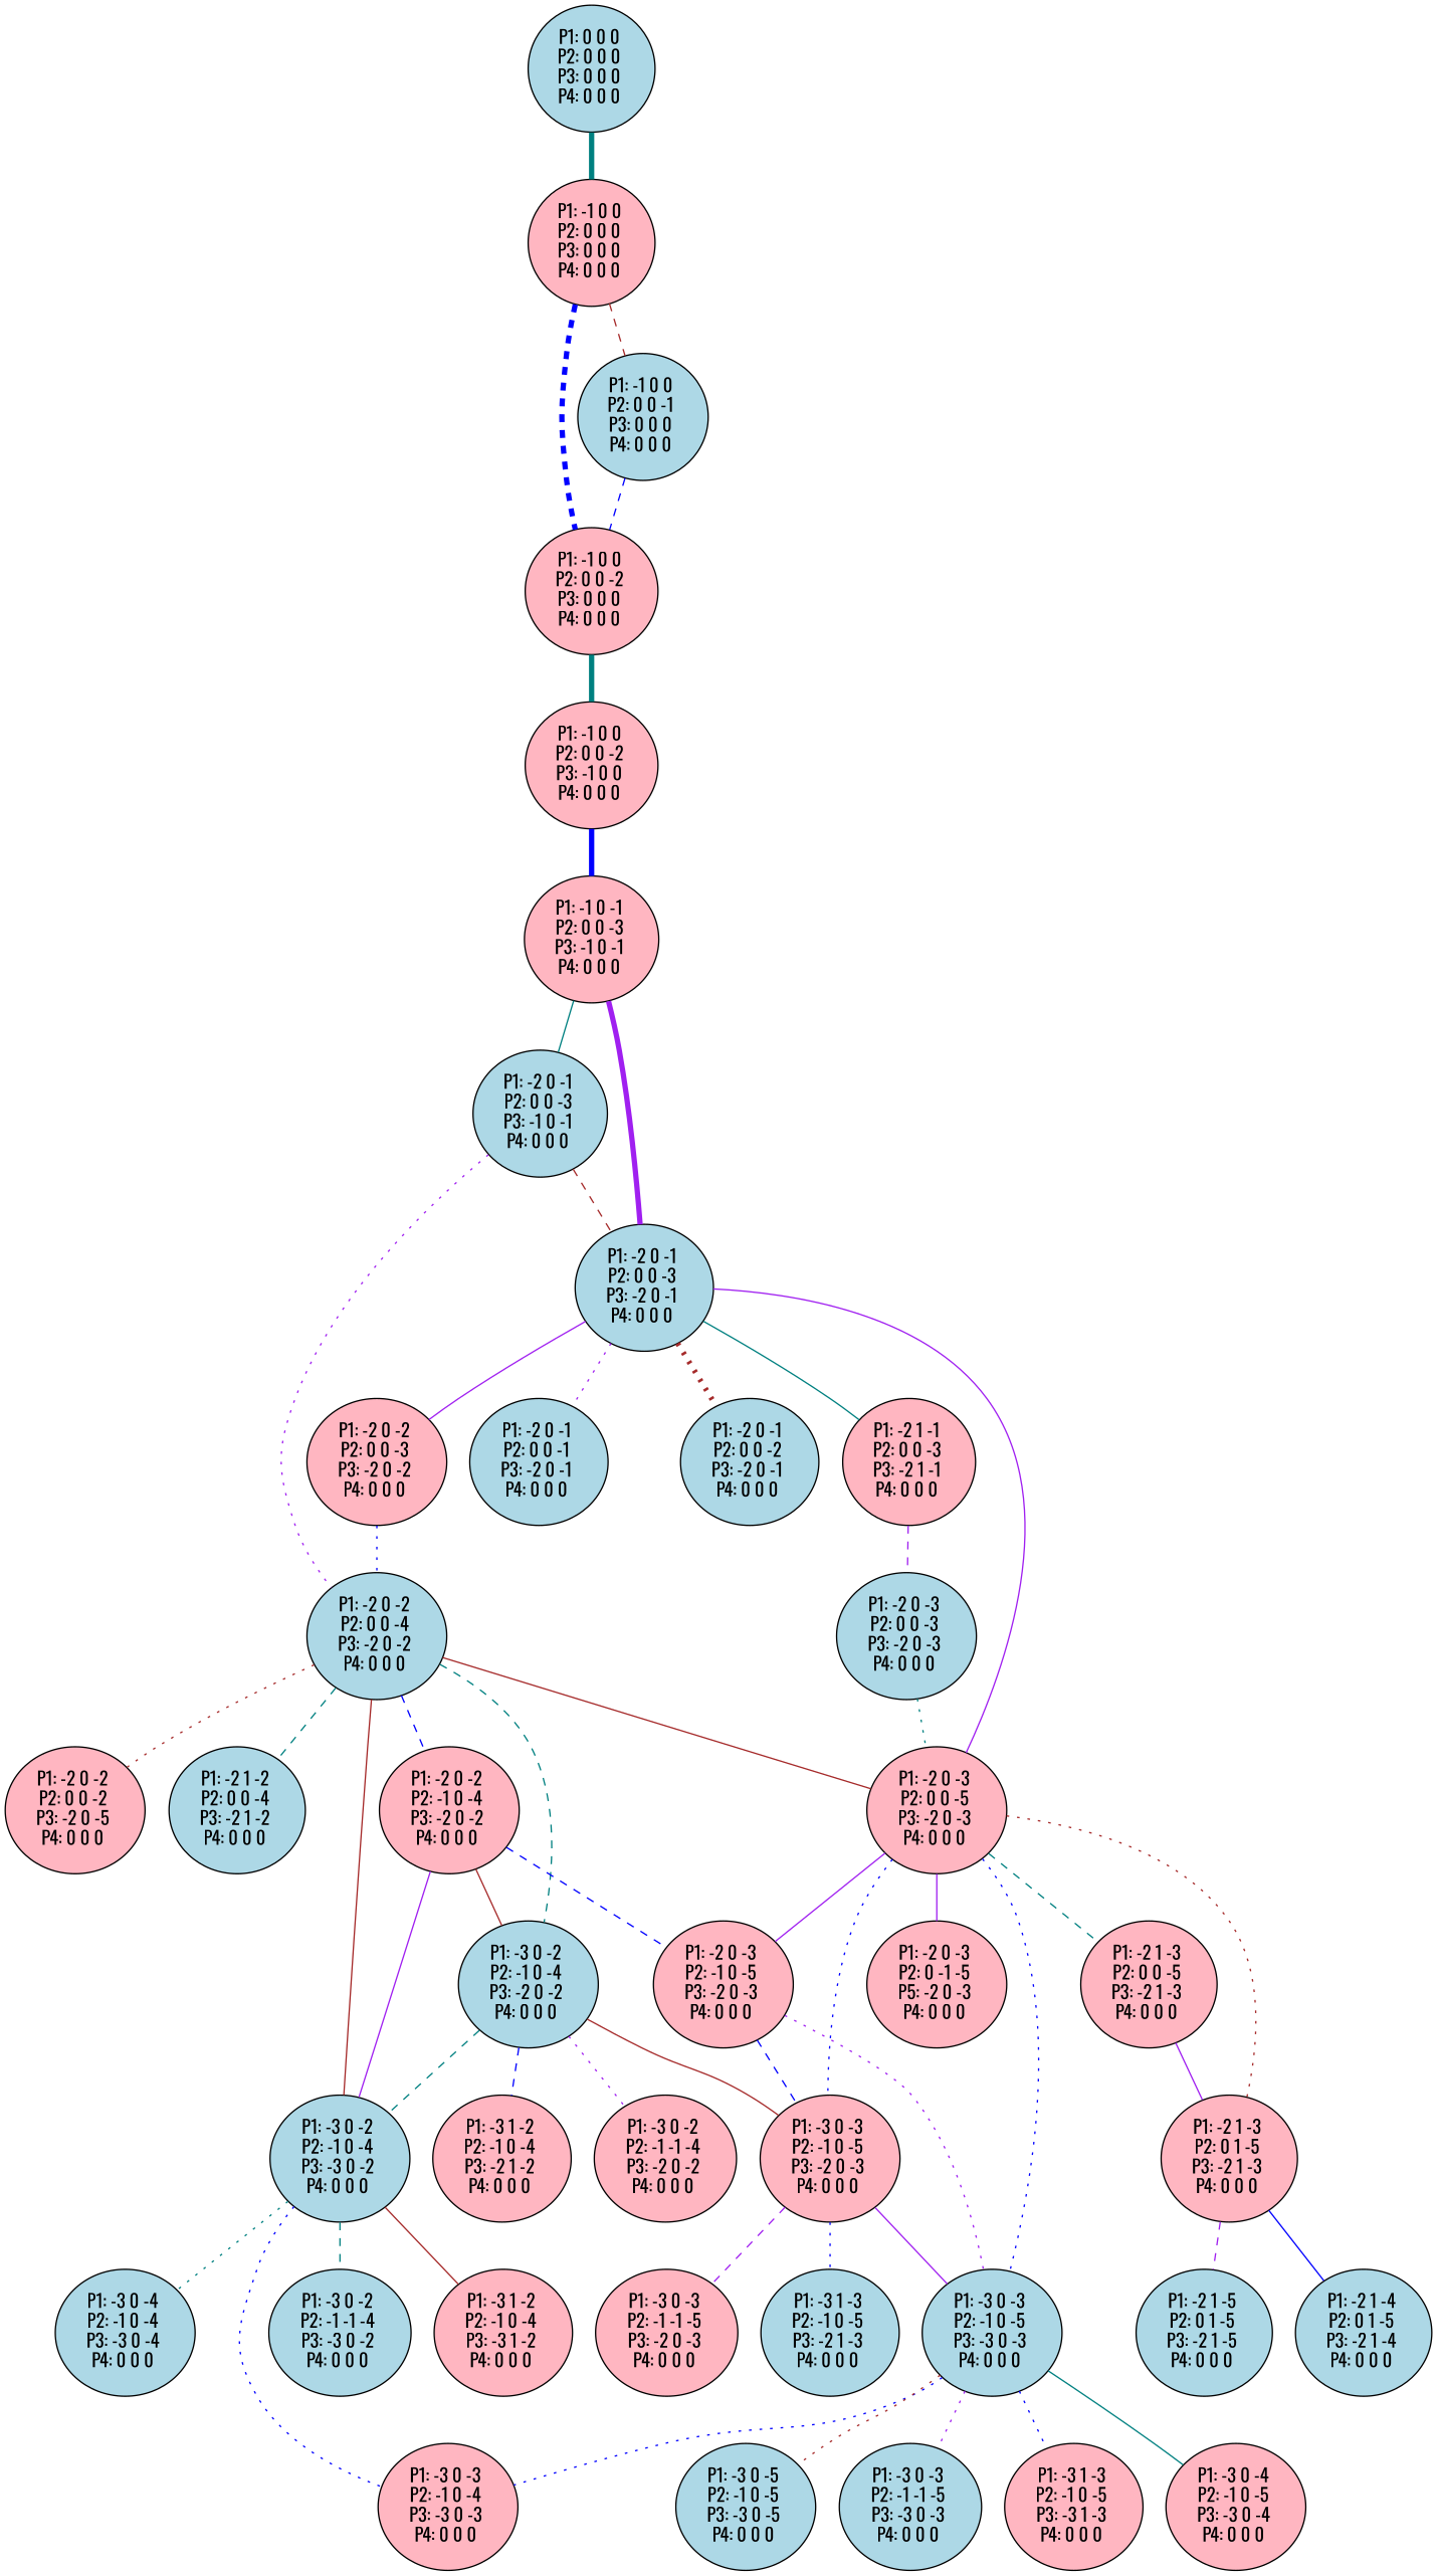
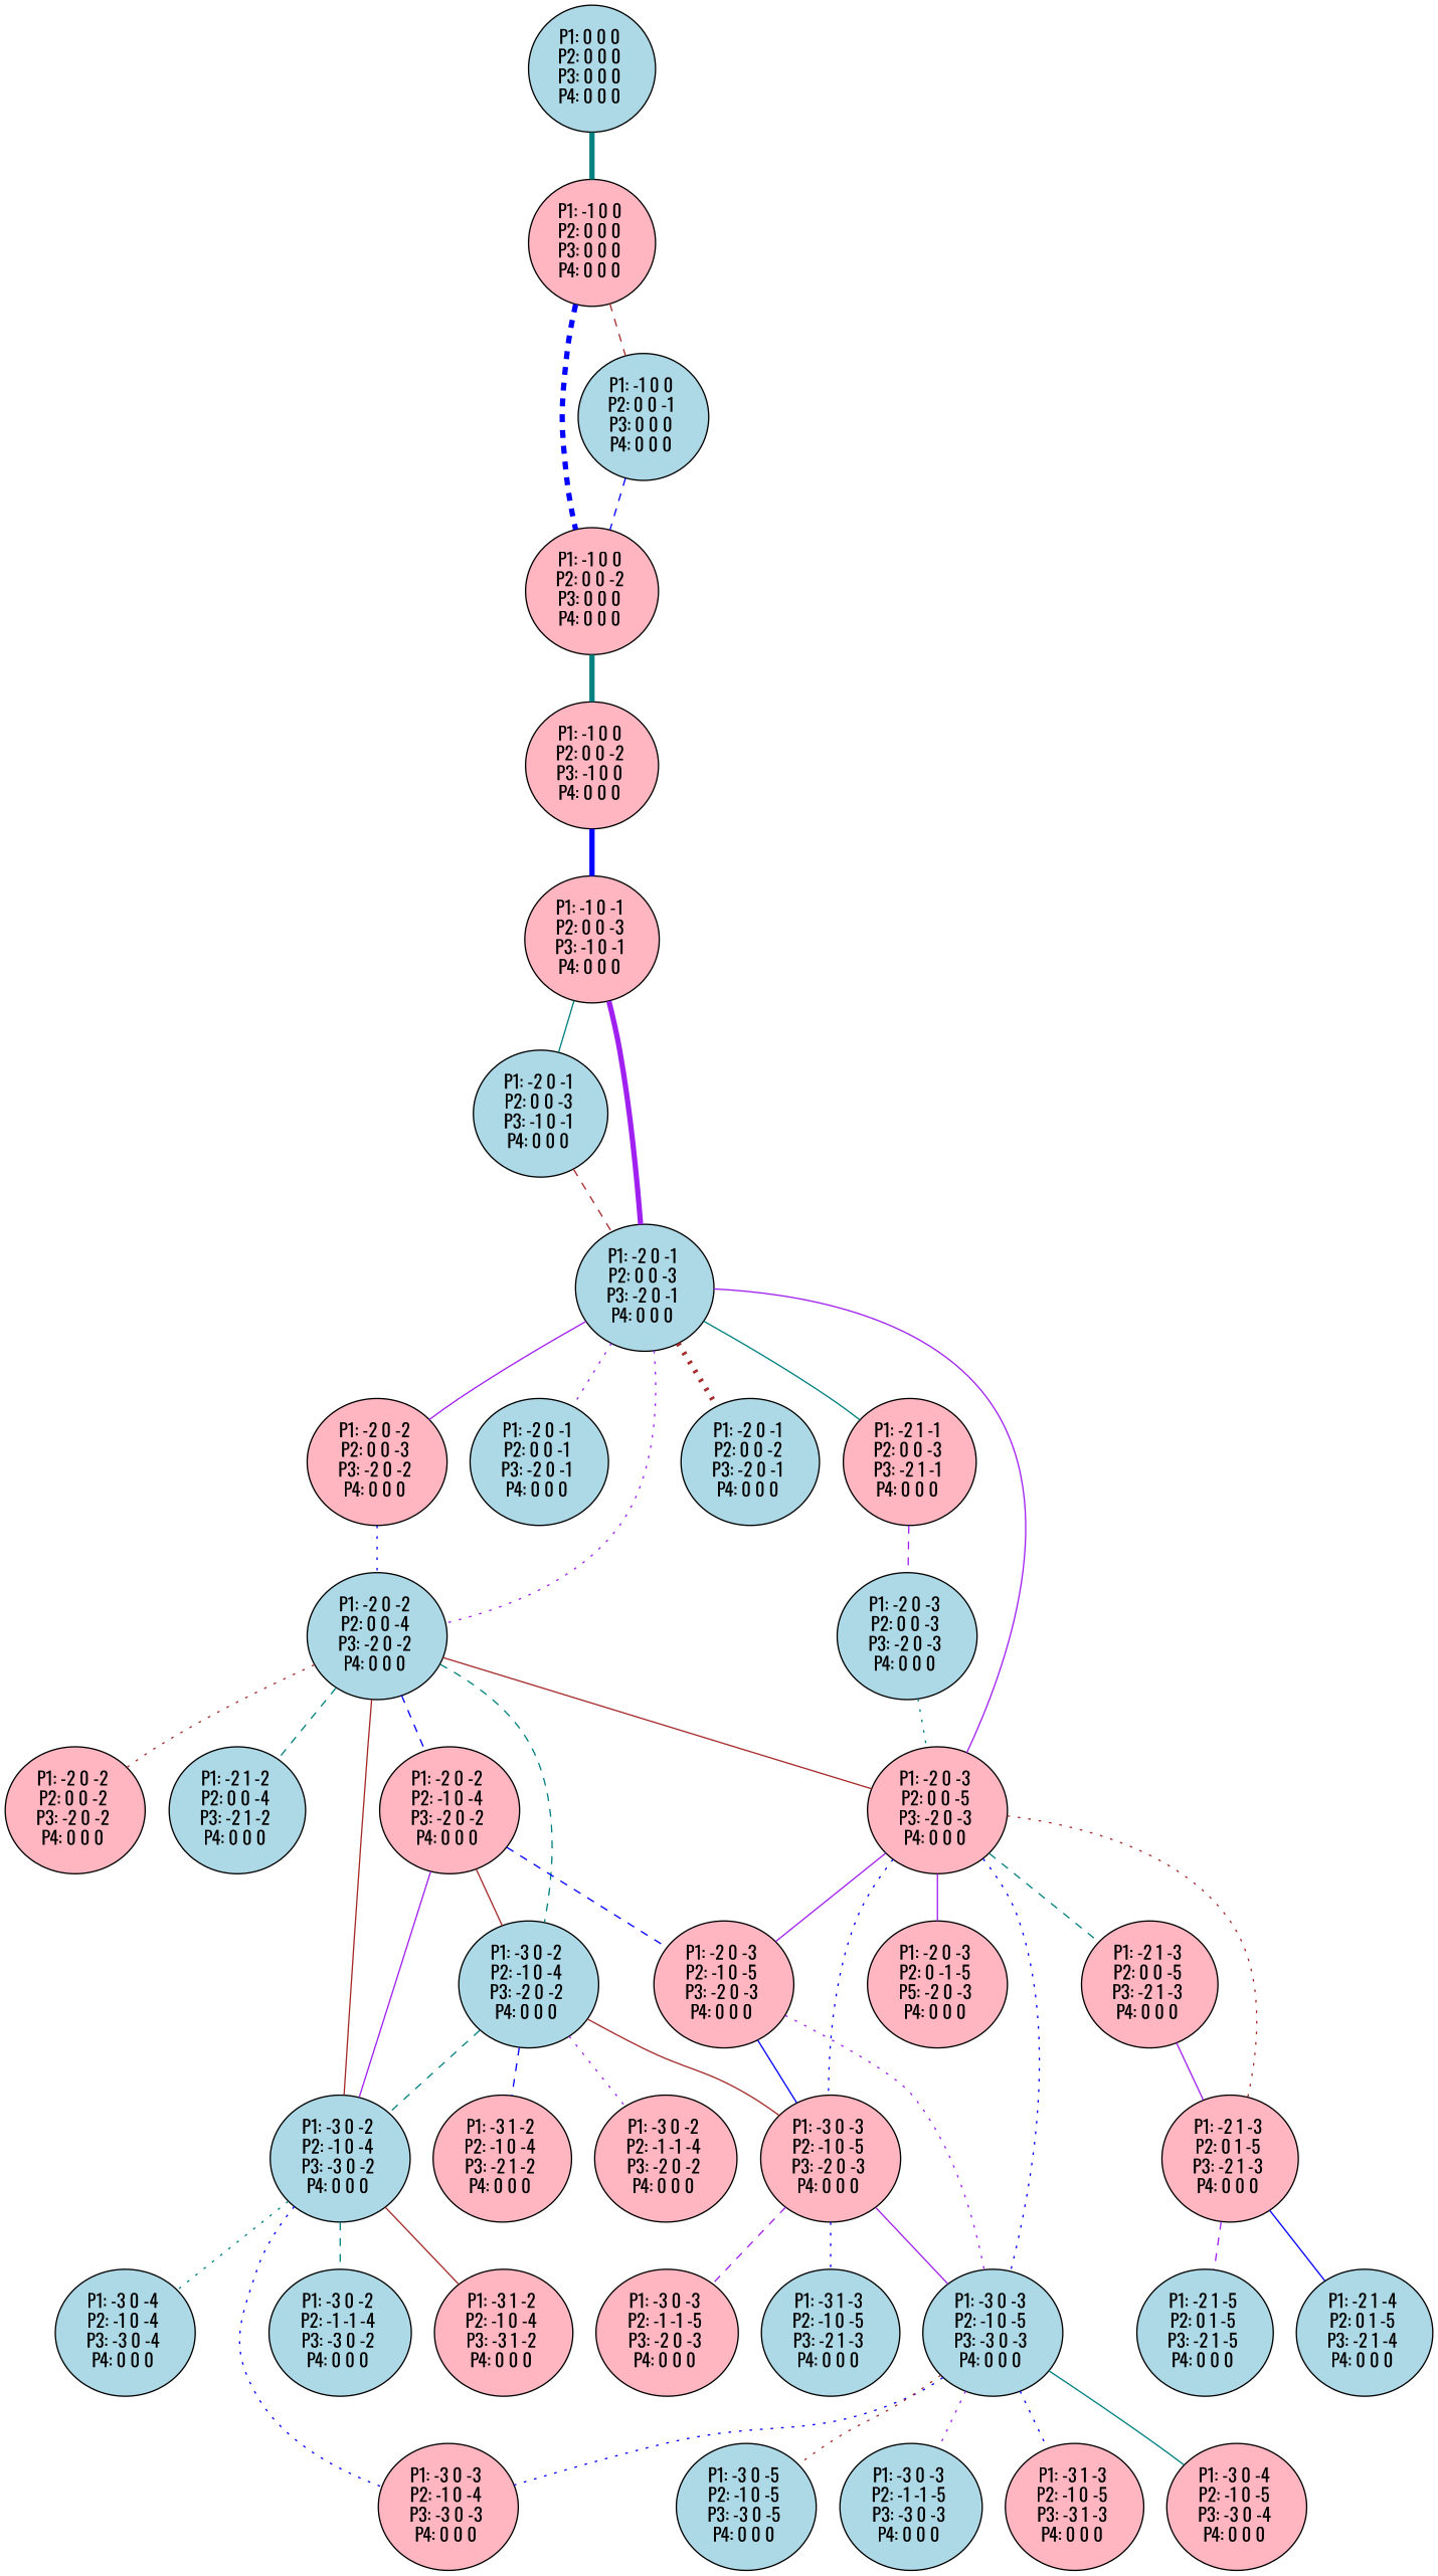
  graph {
    color=black
    fontname=Oswald
    node [fillcolor=lightpink fontname=Oswald style=filled]
    edge [color=purple fontname=Oswald style=solid]
    n1 [fillcolor=lightblue label="P1: 0 0 0 \nP2: 0 0 0 \nP3: 0 0 0 \nP4: 0 0 0 \n"]
    n2 [label="P1: -1 0 0 \nP2: 0 0 0 \nP3: 0 0 0 \nP4: 0 0 0 \n"]
    n3 [fillcolor=lightblue label="P1: -1 0 0 \nP2: 0 0 -1 \nP3: 0 0 0 \nP4: 0 0 0 \n"]
    n4 [label="P1: -1 0 0 \nP2: 0 0 -2 \nP3: 0 0 0 \nP4: 0 0 0 \n"]
    n5 [label="P1: -1 0 0 \nP2: 0 0 -2 \nP3: -1 0 0 \nP4: 0 0 0 \n"]
    n6 [label="P1: -1 0 -1 \nP2: 0 0 -3 \nP3: -1 0 -1 \nP4: 0 0 0 \n"]
    n7 [fillcolor=lightblue label="P1: -2 0 -1 \nP2: 0 0 -3 \nP3: -1 0 -1 \nP4: 0 0 0 \n"]
    n8 [fillcolor=lightblue label="P1: -2 0 -1 \nP2: 0 0 -3 \nP3: -2 0 -1 \nP4: 0 0 0 \n"]
    n9 [fillcolor=lightblue label="P1: -2 0 -1 \nP2: 0 0 -2 \nP3: -2 0 -1 \nP4: 0 0 0 \n"]
    n10 [fillcolor=lightblue label="P1: -2 0 -1 \nP2: 0 0 -1 \nP3: -2 0 -1 \nP4: 0 0 0 \n"]
    n11 [label="P1: -2 1 -1 \nP2: 0 0 -3 \nP3: -2 1 -1 \nP4: 0 0 0 \n"]
    n12 [label="P1: -2 0 -2 \nP2: 0 0 -3 \nP3: -2 0 -2 \nP4: 0 0 0 \n"]
    n13 [fillcolor=lightblue label="P1: -2 0 -2 \nP2: 0 0 -4 \nP3: -2 0 -2 \nP4: 0 0 0 \n"]
    n14 [label="P1: -2 0 -3 \nP2: 0 0 -5 \nP3: -2 0 -3 \nP4: 0 0 0 \n"]
    n15 [fillcolor=lightblue label="P1: -2 0 -3 \nP2: 0 0 -3 \nP3: -2 0 -3 \nP4: 0 0 0 \n"]
    n16 [label="P1: -2 0 -2 \nP2: -1 0 -4 \nP3: -2 0 -2 \nP4: 0 0 0 \n"]
-   n17 [label="P1: -2 0 -2 \nP2: 0 0 -2 \nP3: -2 0 -5 \nP4: 0 0 0 \n"]
+   n17 [label="P1: -2 0 -2 \nP2: 0 0 -2 \nP3: -2 0 -2 \nP4: 0 0 0 \n"]
    n18 [fillcolor=lightblue label="P1: -3 0 -2 \nP2: -1 0 -4 \nP3: -2 0 -2 \nP4: 0 0 0 \n"]
    n19 [fillcolor=lightblue label="P1: -2 1 -2 \nP2: 0 0 -4 \nP3: -2 1 -2 \nP4: 0 0 0 \n"]
    n20 [fillcolor=lightblue label="P1: -3 0 -2 \nP2: -1 0 -4 \nP3: -3 0 -2 \nP4: 0 0 0 \n"]
    n21 [label="P1: -2 0 -3 \nP2: -1 0 -5 \nP3: -2 0 -3 \nP4: 0 0 0 \n"]
    n22 [label="P1: -2 0 -3 \nP2: 0 -1 -5 \nP5: -2 0 -3 \nP4: 0 0 0 \n"]
    n23 [label="P1: -3 0 -3 \nP2: -1 0 -5 \nP3: -2 0 -3 \nP4: 0 0 0 \n"]
    n24 [label="P1: -2 1 -3 \nP2: 0 0 -5 \nP3: -2 1 -3 \nP4: 0 0 0 \n"]
    n25 [fillcolor=lightblue label="P1: -3 0 -3 \nP2: -1 0 -5 \nP3: -3 0 -3 \nP4: 0 0 0 \n"]
    n26 [label="P1: -2 1 -3 \nP2: 0 1 -5 \nP3: -2 1 -3 \nP4: 0 0 0 \n"]
    n27 [label="P1: -3 0 -2 \nP2: -1 -1 -4 \nP3: -2 0 -2 \nP4: 0 0 0 \n"]
    n28 [label="P1: -3 1 -2 \nP2: -1 0 -4 \nP3: -2 1 -2 \nP4: 0 0 0 \n"]
    n29 [fillcolor=lightblue label="P1: -3 0 -2 \nP2: -1 -1 -4 \nP3: -3 0 -2 \nP4: 0 0 0 \n"]
    n30 [label="P1: -3 1 -2 \nP2: -1 0 -4 \nP3: -3 1 -2 \nP4: 0 0 0 \n"]
    n31 [label="P1: -3 0 -3 \nP2: -1 0 -4 \nP3: -3 0 -3 \nP4: 0 0 0 \n"]
    n32 [fillcolor=lightblue label="P1: -3 0 -4 \nP2: -1 0 -4 \nP3: -3 0 -4 \nP4: 0 0 0 \n"]
    n33 [label="P1: -3 0 -3 \nP2: -1 -1 -5 \nP3: -2 0 -3 \nP4: 0 0 0 \n"]
    n34 [fillcolor=lightblue label="P1: -3 1 -3 \nP2: -1 0 -5 \nP3: -2 1 -3 \nP4: 0 0 0 \n"]
    n35 [fillcolor=lightblue label="P1: -3 0 -3 \nP2: -1 -1 -5 \nP3: -3 0 -3 \nP4: 0 0 0 \n"]
    n36 [label="P1: -3 1 -3 \nP2: -1 0 -5 \nP3: -3 1 -3 \nP4: 0 0 0 \n"]
    n37 [label="P1: -3 0 -4 \nP2: -1 0 -5 \nP3: -3 0 -4 \nP4: 0 0 0 \n"]
    n38 [fillcolor=lightblue label="P1: -3 0 -5 \nP2: -1 0 -5 \nP3: -3 0 -5 \nP4: 0 0 0 \n"]
    n39 [fillcolor=lightblue label="P1: -2 1 -4 \nP2: 0 1 -5 \nP3: -2 1 -4 \nP4: 0 0 0 \n"]
    n40 [fillcolor=lightblue label="P1: -2 1 -5 \nP2: 0 1 -5 \nP3: -2 1 -5 \nP4: 0 0 0 \n"]
    n1 -- n2 [color=teal penwidth=4.0]
    n2 -- n3 [color=brown style=dashed]
    n2 -- n4 [color=blue penwidth=4.0 style=dashed]
    n3 -- n4 [color=blue style=dashed]
    n4 -- n5 [color=teal penwidth=4.0]
    n5 -- n6 [color=blue penwidth=4.0]
    n6 -- n7 [color=teal]
    n6 -- n8 [penwidth=4.0]
    n7 -- n8 [color=brown style=dashed]
    n8 -- n9 [color=brown penwidth=4.0 style=dotted]
    n8 -- n10 [style=dotted]
    n8 -- n11 [color=teal]
    n8 -- n12
-   n7 -- n13 [style=dotted]
+   n8 -- n13 [style=dotted]
    n8 -- n14
    n11 -- n15 [style=dashed]
    n12 -- n13 [color=blue style=dotted]
    n13 -- n14 [color=brown]
    n13 -- n16 [color=blue style=dashed]
    n13 -- n17 [color=brown style=dotted]
    n13 -- n18 [color=teal style=dashed]
    n13 -- n19 [color=teal style=dashed]
    n13 -- n20 [color=brown]
    n14 -- n21
    n14 -- n22
    n14 -- n23 [color=blue style=dotted]
    n14 -- n24 [color=teal style=dashed]
    n14 -- n25 [color=blue style=dotted]
    n14 -- n26 [color=brown style=dotted]
    n15 -- n14 [color=teal style=dotted]
    n16 -- n18 [color=brown]
    n16 -- n20
    n16 -- n21 [color=blue style=dashed]
    n18 -- n20 [color=teal style=dashed]
    n18 -- n23 [color=brown]
    n18 -- n27 [style=dotted]
    n18 -- n28 [color=blue style=dashed]
    n20 -- n29 [color=teal style=dashed]
    n20 -- n30 [color=brown]
    n20 -- n31 [color=blue style=dotted]
    n20 -- n32 [color=teal style=dotted]
-   n21 -- n23 [color=blue style=dashed]
+   n21 -- n23 [color=blue]
    n21 -- n25 [style=dotted]
    n23 -- n25
    n23 -- n33 [style=dashed]
    n23 -- n34 [color=blue style=dotted]
    n24 -- n26
    n25 -- n31 [color=blue style=dotted]
    n25 -- n35 [style=dotted]
    n25 -- n36 [color=blue style=dotted]
    n25 -- n37 [color=teal]
    n25 -- n38 [color=brown style=dotted]
    n26 -- n39 [color=blue]
    n26 -- n40 [style=dashed]
  }
